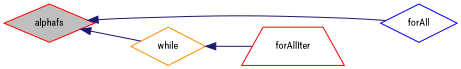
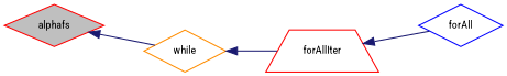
  digraph {
    fontname="Roboto Condensed"
    rankdir=LR
    node [color=red fontname="Roboto Condensed" fontsize=10 shape=diamond]
    edge [color=midnightblue dir=back fontname="Roboto Condensed" fontsize=10 labelfontname=Helvetica labelfontsize=10 style=solid]
    n1 [fillcolor=grey75 fontcolor=black height=0.2 label=alphafs style=filled width=0.4]
    n2 [color=blue height=0.2 label=forAll width=0.4]
    n3 [color=darkorange height=0.2 label=while width=0.4]
    n4 [height=0.2 label=forAllIter shape=trapezium width=0.4]
-   n1 -> n2
+   n4 -> n2
    n1 -> n3
    n3 -> n4
  }
